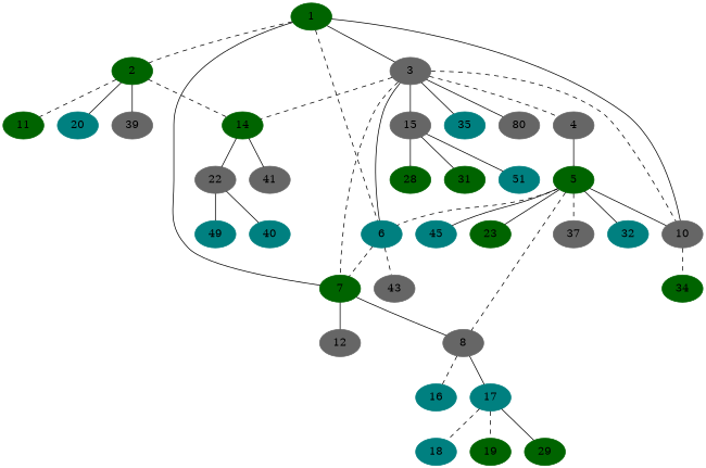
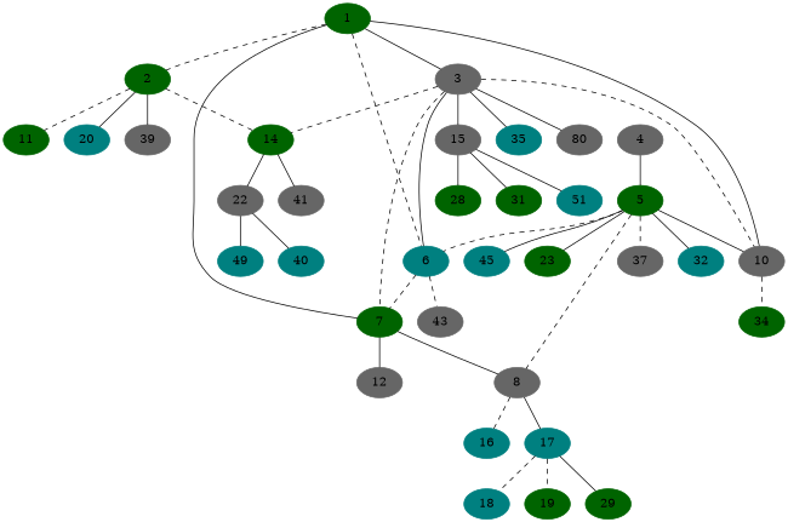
  graph {
    node [color=darkgreen style=filled]
    edge [style=solid]
    1 [super="+36"]
    2 [super="+13"]
    3 [color=gray40 super="+47"]
    6 [color=teal super="+48"]
    7 [super="+42"]
    10 [color=gray40 super="+38"]
    11
    14 [super="+26"]
    20 [color=teal]
    39 [color=gray40]
    4 [color=gray40]
    15 [color=gray40 super="+33"]
    35 [color=teal]
    n14 [color=gray40 label=80]
    43 [color=gray40]
    8 [color=gray40 super="+25"]
    12 [color=gray40 super="+24"]
    34 [super="+46"]
    22 [color=gray40 super="+37"]
    41 [color=gray40 super="+44"]
    5 [super="+9"]
    28
    31
    51 [color=teal]
    23
    n26 [color=gray40 label=37]
    32 [color=teal]
    45 [color=teal]
    16 [color=teal]
    17 [color=teal super="+21"]
    18 [color=teal]
    19 [super="+27"]
    29
    40 [color=teal]
    49 [color=teal]
    1 -- 2 [style=dashed]
    1 -- 3
    1 -- 6 [style=dashed]
    1 -- 7
    1 -- 10
    2 -- 11 [style=dashed]
    2 -- 14 [style=dashed]
    2 -- 20
    2 -- 39
    3 -- 6
    3 -- 7 [style=dashed]
    3 -- 10 [style=dashed]
    3 -- 14 [style=dashed]
-   3 -- 4 [style=dashed]
    3 -- 15
    3 -- 35
    3 -- n14
    6 -- 7 [style=dashed]
    6 -- 43 [style=dashed]
    7 -- 8
    7 -- 12
    10 -- 34 [style=dashed]
    14 -- 22
    14 -- 41
    4 -- 5
    15 -- 28
    15 -- 31
    15 -- 51
    8 -- 16 [style=dashed]
    8 -- 17
    22 -- 40
    22 -- 49
    5 -- 6 [style=dashed]
    5 -- 10
    5 -- 8 [style=dashed]
    5 -- 23
    5 -- n26 [style=dashed]
    5 -- 32
    5 -- 45
    17 -- 18 [style=dashed]
    17 -- 19 [style=dashed]
    17 -- 29
  }
